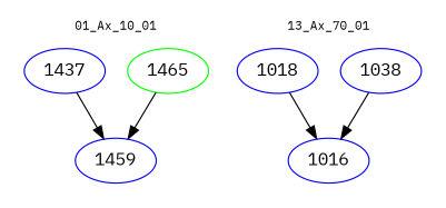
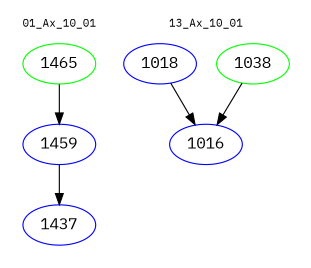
  digraph {
    fontname="IBM Plex Mono"
    node [color=blue fontname="IBM Plex Mono"]
    edge [color=black fontname="IBM Plex Mono"]
    n1 [color=green label=1465]
    n2 [label=1459]
    n3 [label=1437]
-   n4 [label=1038]
+   n4 [color=green label=1038]
    n5 [label=1016]
    n6 [label=1018]
    subgraph cluster_1 {
      color=white
      fontsize=10
      label="01_Ax_10_01"
      n1
      n2
      n3
    }
    subgraph cluster_2 {
      color=white
      fontsize=10
-     label="13_Ax_70_01"
+     label="13_Ax_10_01"
      n4
      n5
      n6
    }
    n1 -> n2
-   n3 -> n2
+   n2 -> n3
    n4 -> n5
    n6 -> n5
  }
